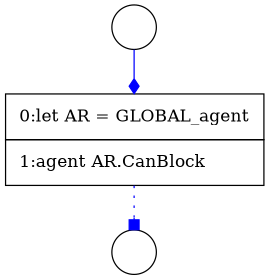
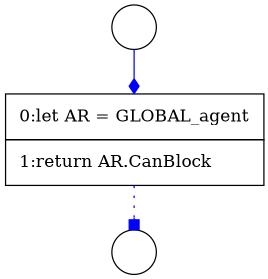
  digraph {
    fontname="DejaVu Serif"
    node [color=black fillcolor=white shape=circle style=filled fontname="DejaVu Serif"]
    edge [color=blue fontname="DejaVu Serif"]
    n1 [label=" "]
-   n2 [label=<<font color="black">     <table border="0" cellborder="1" cellspacing="0" cellpadding="10">       <tr><td align="left">0:let AR = GLOBAL_agent</td></tr>       <tr><td align="left">1:agent AR.CanBlock</td></tr>     </table>   </font>> margin=0 shape=none]
+   n2 [label=<<font color="black">     <table border="0" cellborder="1" cellspacing="0" cellpadding="10">       <tr><td align="left">0:let AR = GLOBAL_agent</td></tr>       <tr><td align="left">1:return AR.CanBlock</td></tr>     </table>   </font>> margin=0 shape=none]
    n3 [label=" "]
    n1 -> n2 [style=solid arrowhead=diamond]
    n2 -> n3 [style=dotted arrowhead=box]
  }
